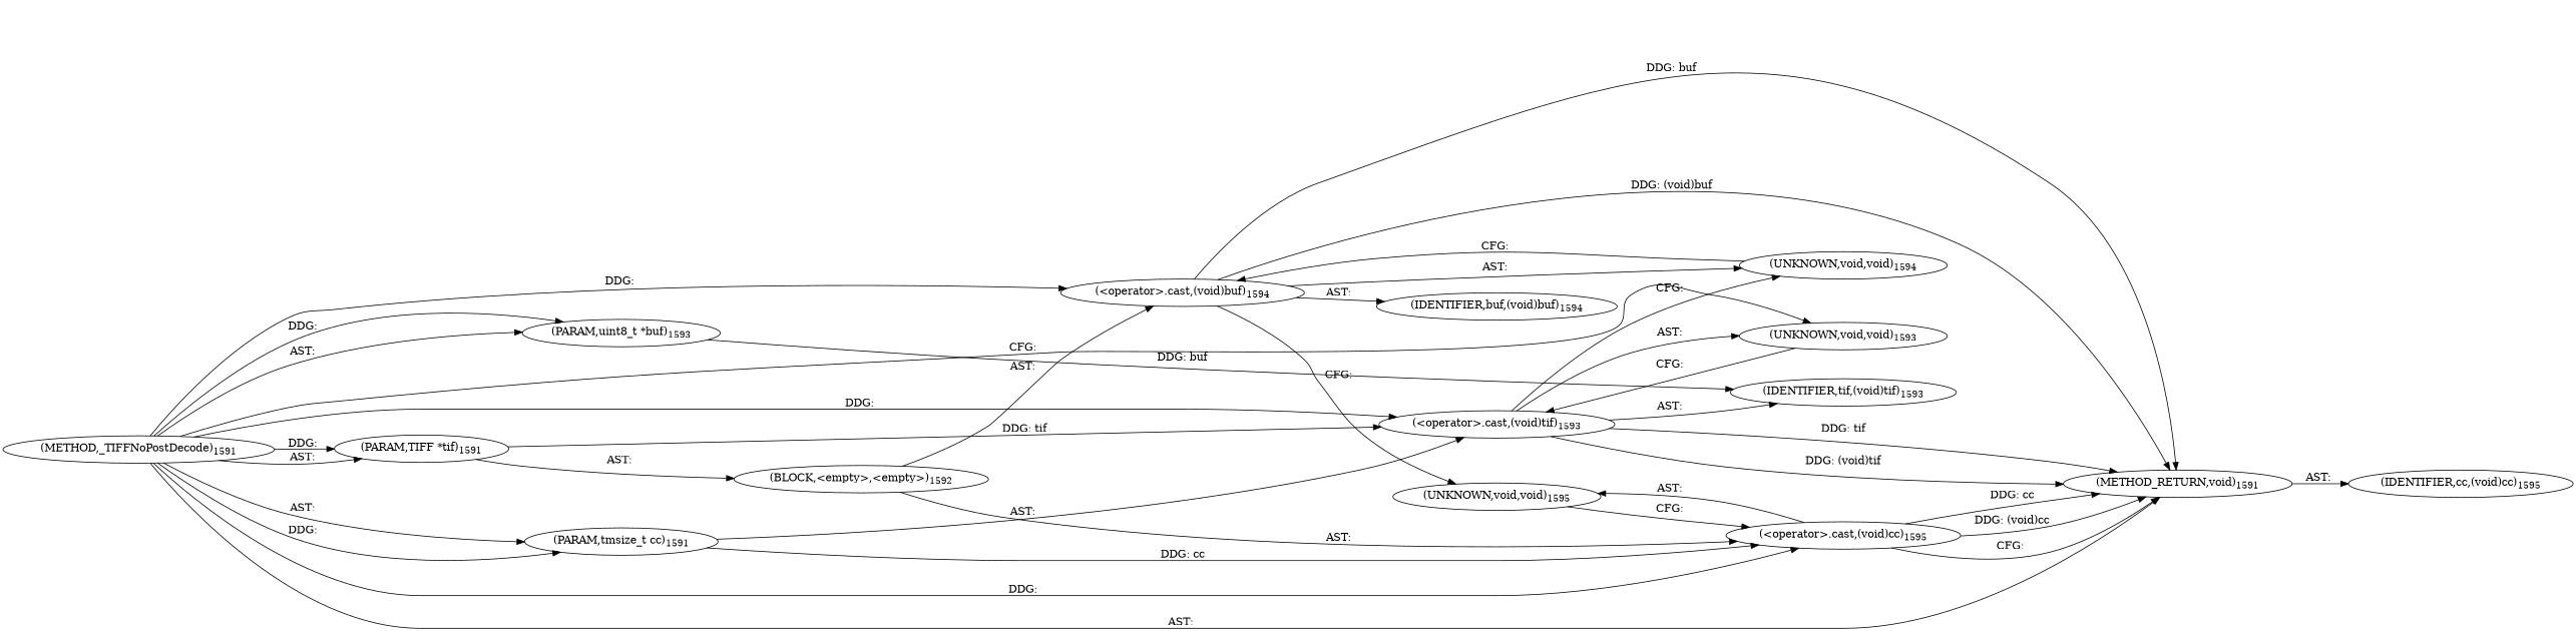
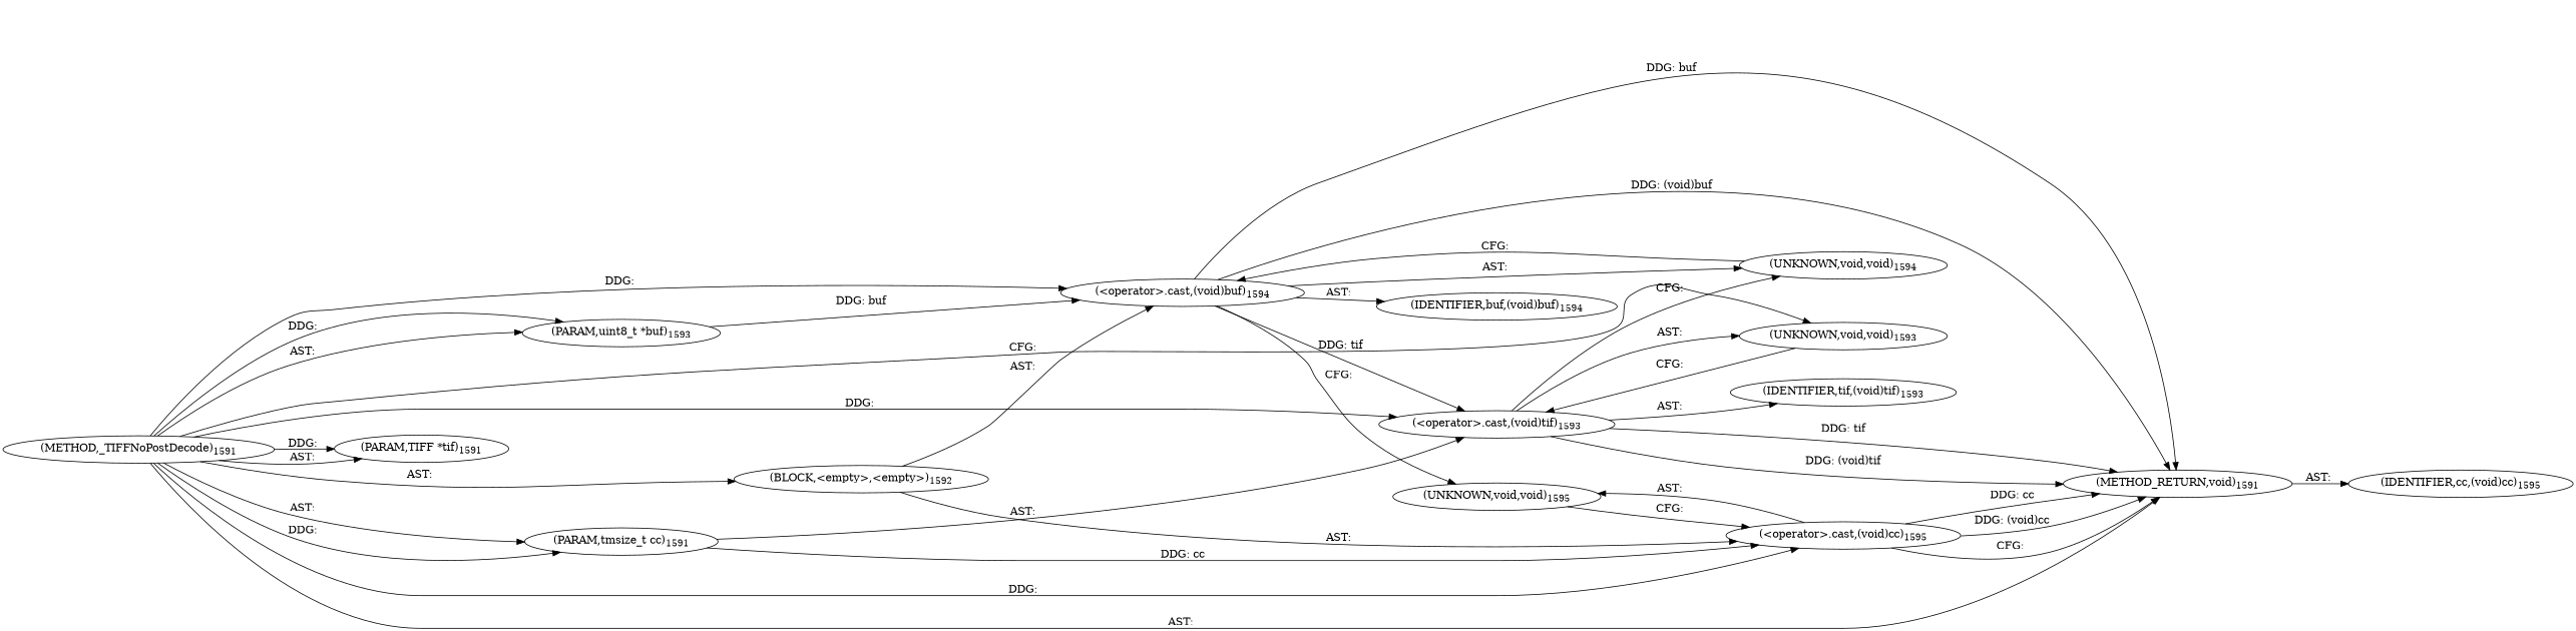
  digraph {
    rankdir=LR
    n1 [label=<(METHOD,_TIFFNoPostDecode)<SUB>1591</SUB>>]
    n2 [label=<(PARAM,TIFF *tif)<SUB>1591</SUB>>]
    n3 [label=<(PARAM,uint8_t *buf)<SUB>1593</SUB>>]
    n4 [label=<(PARAM,tmsize_t cc)<SUB>1591</SUB>>]
    n5 [label=<(BLOCK,&lt;empty&gt;,&lt;empty&gt;)<SUB>1592</SUB>>]
    n6 [label=<(&lt;operator&gt;.cast,(void)tif)<SUB>1593</SUB>>]
    n7 [label=<(UNKNOWN,void,void)<SUB>1593</SUB>>]
    n8 [label=<(&lt;operator&gt;.cast,(void)buf)<SUB>1594</SUB>>]
    n9 [label=<(&lt;operator&gt;.cast,(void)cc)<SUB>1595</SUB>>]
    n10 [label=<(METHOD_RETURN,void)<SUB>1591</SUB>>]
    n11 [label=<(IDENTIFIER,tif,(void)tif)<SUB>1593</SUB>>]
    n12 [label=<(UNKNOWN,void,void)<SUB>1594</SUB>>]
    n13 [label=<(IDENTIFIER,buf,(void)buf)<SUB>1594</SUB>>]
    n14 [label=<(UNKNOWN,void,void)<SUB>1595</SUB>>]
    n15 [label=<(IDENTIFIER,cc,(void)cc)<SUB>1595</SUB>>]
    n1 -> n2 [label="AST: "]
    n1 -> n2 [label="DDG: "]
    n1 -> n3 [label="AST: "]
    n1 -> n3 [label="DDG: "]
    n1 -> n4 [label="AST: "]
    n1 -> n4 [label="DDG: "]
-   n2 -> n5 [label="AST: "]
+   n1 -> n5 [label="AST: "]
    n1 -> n6 [label="DDG: "]
    n1 -> n7 [label="CFG: "]
    n1 -> n8 [label="DDG: "]
    n1 -> n9 [label="DDG: "]
    n1 -> n10 [label="AST: "]
-   n2 -> n6 [label="DDG: tif"]
-   n3 -> n11 [label="DDG: buf"]
+   n8 -> n6 [label="DDG: tif"]
+   n3 -> n8 [label="DDG: buf"]
    n4 -> n6 [label="AST: "]
    n4 -> n9 [label="DDG: cc"]
    n5 -> n8 [label="AST: "]
    n5 -> n9 [label="AST: "]
    n6 -> n7 [label="AST: "]
    n6 -> n10 [label="DDG: tif"]
    n6 -> n10 [label="DDG: (void)tif"]
    n6 -> n11 [label="AST: "]
    n6 -> n12 [label="CFG: "]
    n7 -> n6 [label="CFG: "]
    n8 -> n10 [label="DDG: buf"]
    n8 -> n10 [label="DDG: (void)buf"]
    n8 -> n12 [label="AST: "]
    n8 -> n13 [label="AST: "]
    n8 -> n14 [label="CFG: "]
    n9 -> n10 [label="CFG: "]
    n9 -> n10 [label="DDG: cc"]
    n9 -> n10 [label="DDG: (void)cc"]
    n9 -> n14 [label="AST: "]
    n10 -> n15 [label="AST: "]
    n12 -> n8 [label="CFG: "]
    n14 -> n9 [label="CFG: "]
  }
